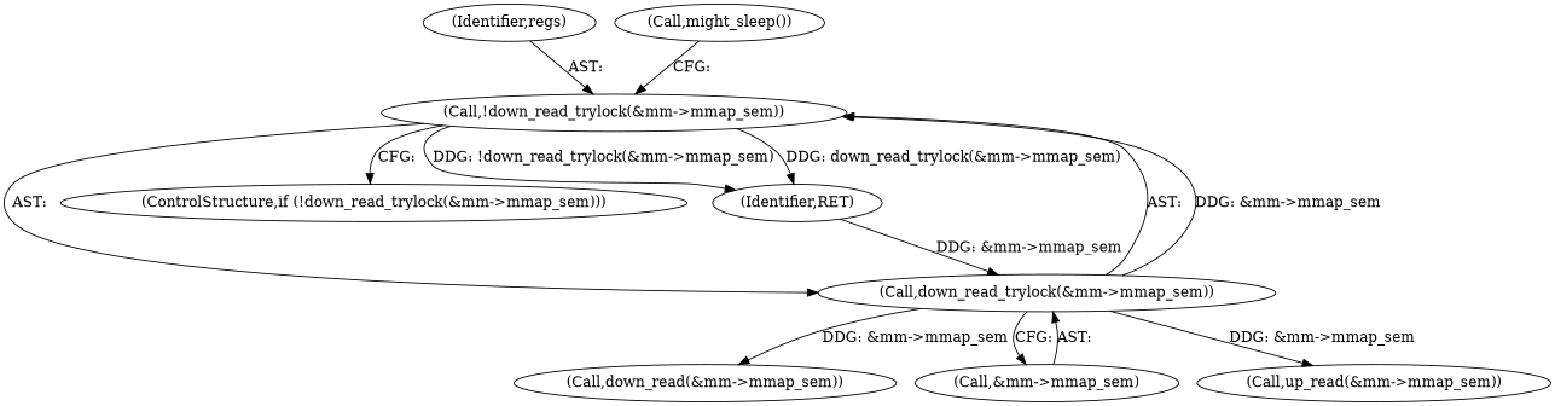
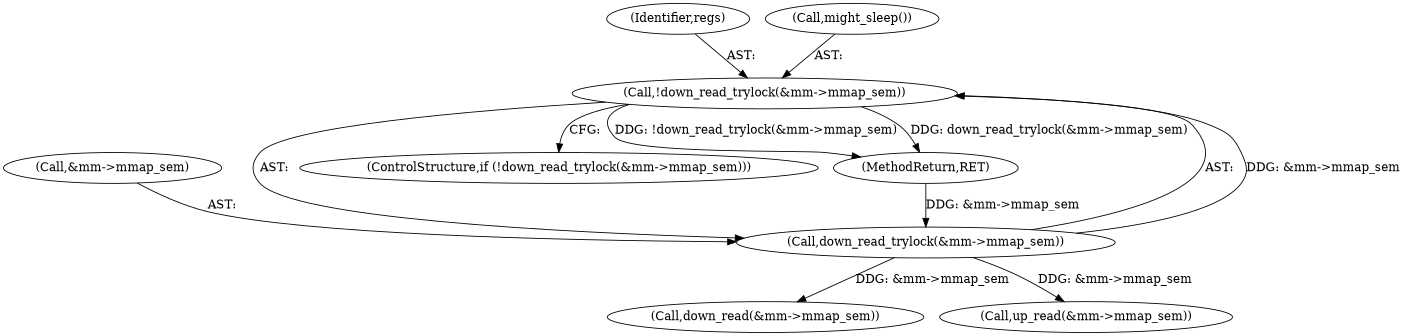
  digraph {
    n1 [label="(Call,!down_read_trylock(&mm->mmap_sem))"]
    n2 [label="(Call,down_read_trylock(&mm->mmap_sem))"]
    n3 [label="(ControlStructure,if (!down_read_trylock(&mm->mmap_sem)))"]
-   n4 [label="(Identifier,RET)"]
+   n4 [label="(MethodReturn,RET)"]
    n5 [label="(Call,down_read(&mm->mmap_sem))"]
    n6 [label="(Call,&mm->mmap_sem)"]
    n7 [label="(Call,up_read(&mm->mmap_sem))"]
    n8 [label="(Identifier,regs)"]
    n9 [label="(Call,might_sleep())"]
    n1 -> n2 [label="AST: "]
    n1 -> n3 [label="CFG: "]
    n1 -> n4 [label="DDG: !down_read_trylock(&mm->mmap_sem)"]
    n1 -> n4 [label="DDG: down_read_trylock(&mm->mmap_sem)"]
    n2 -> n1 [label="AST: "]
    n2 -> n1 [label="DDG: &mm->mmap_sem"]
    n2 -> n5 [label="DDG: &mm->mmap_sem"]
-   n2 -> n6 [label="CFG: "]
    n2 -> n7 [label="DDG: &mm->mmap_sem"]
    n4 -> n2 [label="DDG: &mm->mmap_sem"]
    n6 -> n2 [label="AST: "]
    n8 -> n1 [label="AST: "]
-   n9 -> n1 [label="CFG: "]
+   n9 -> n1 [label="AST: "]
  }
